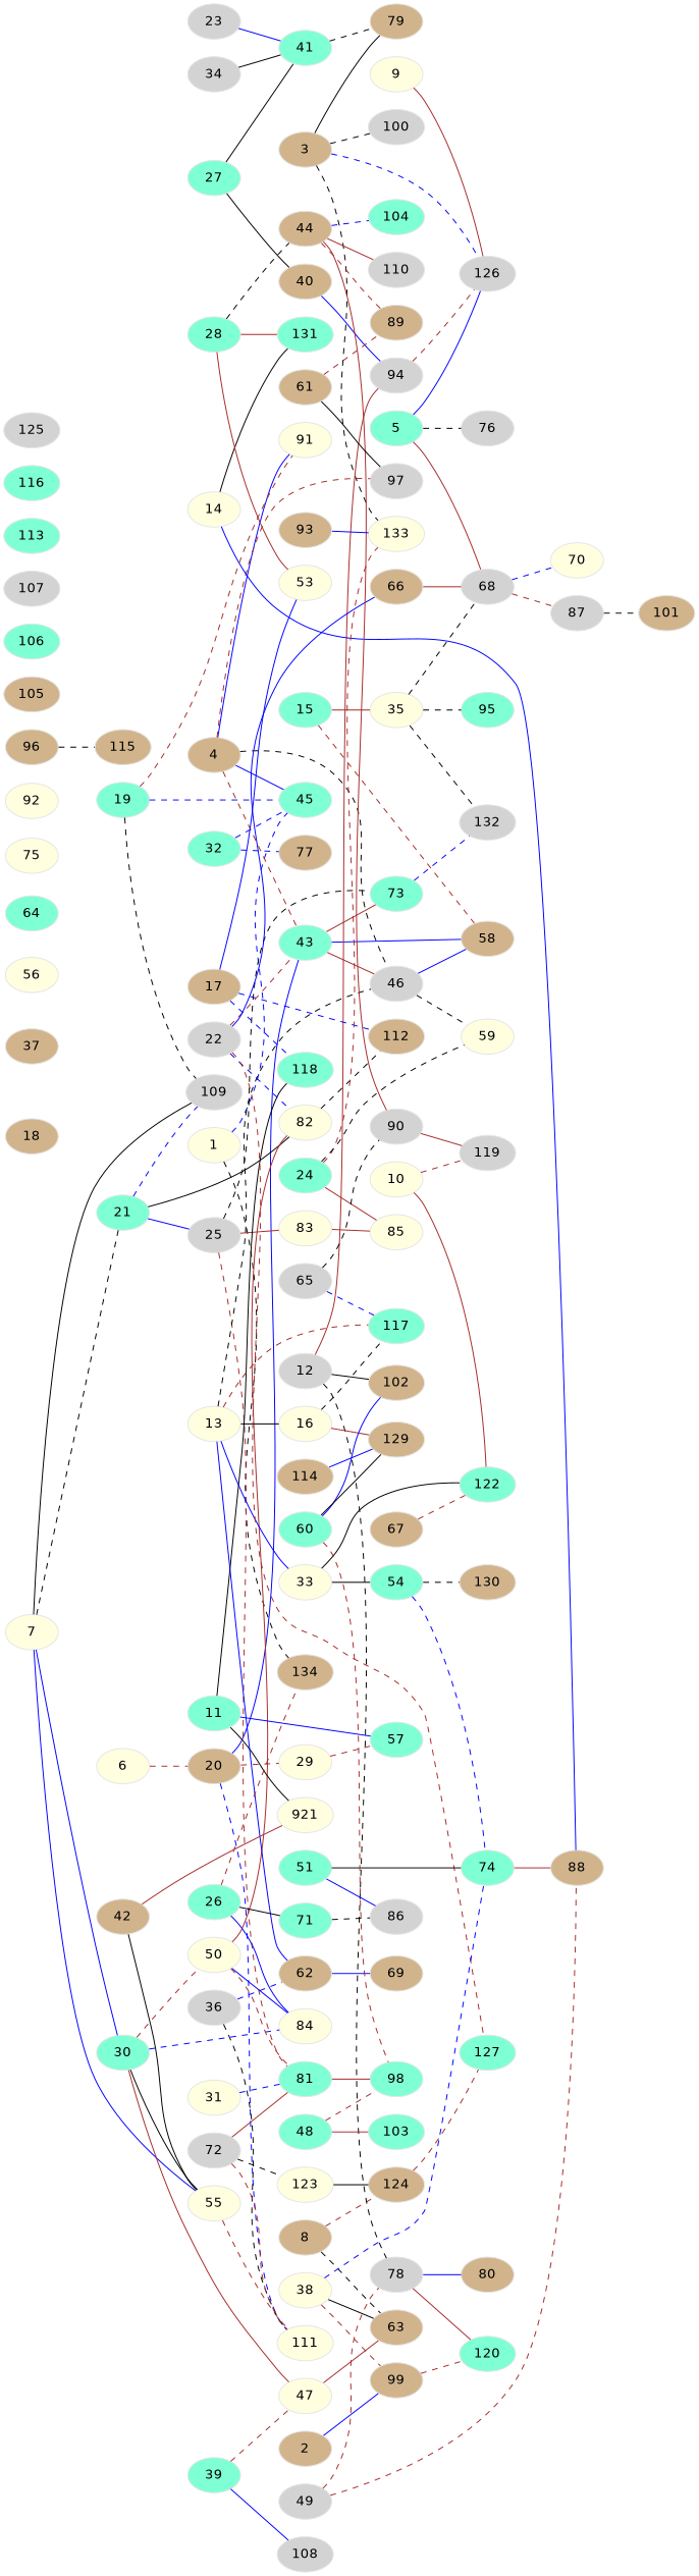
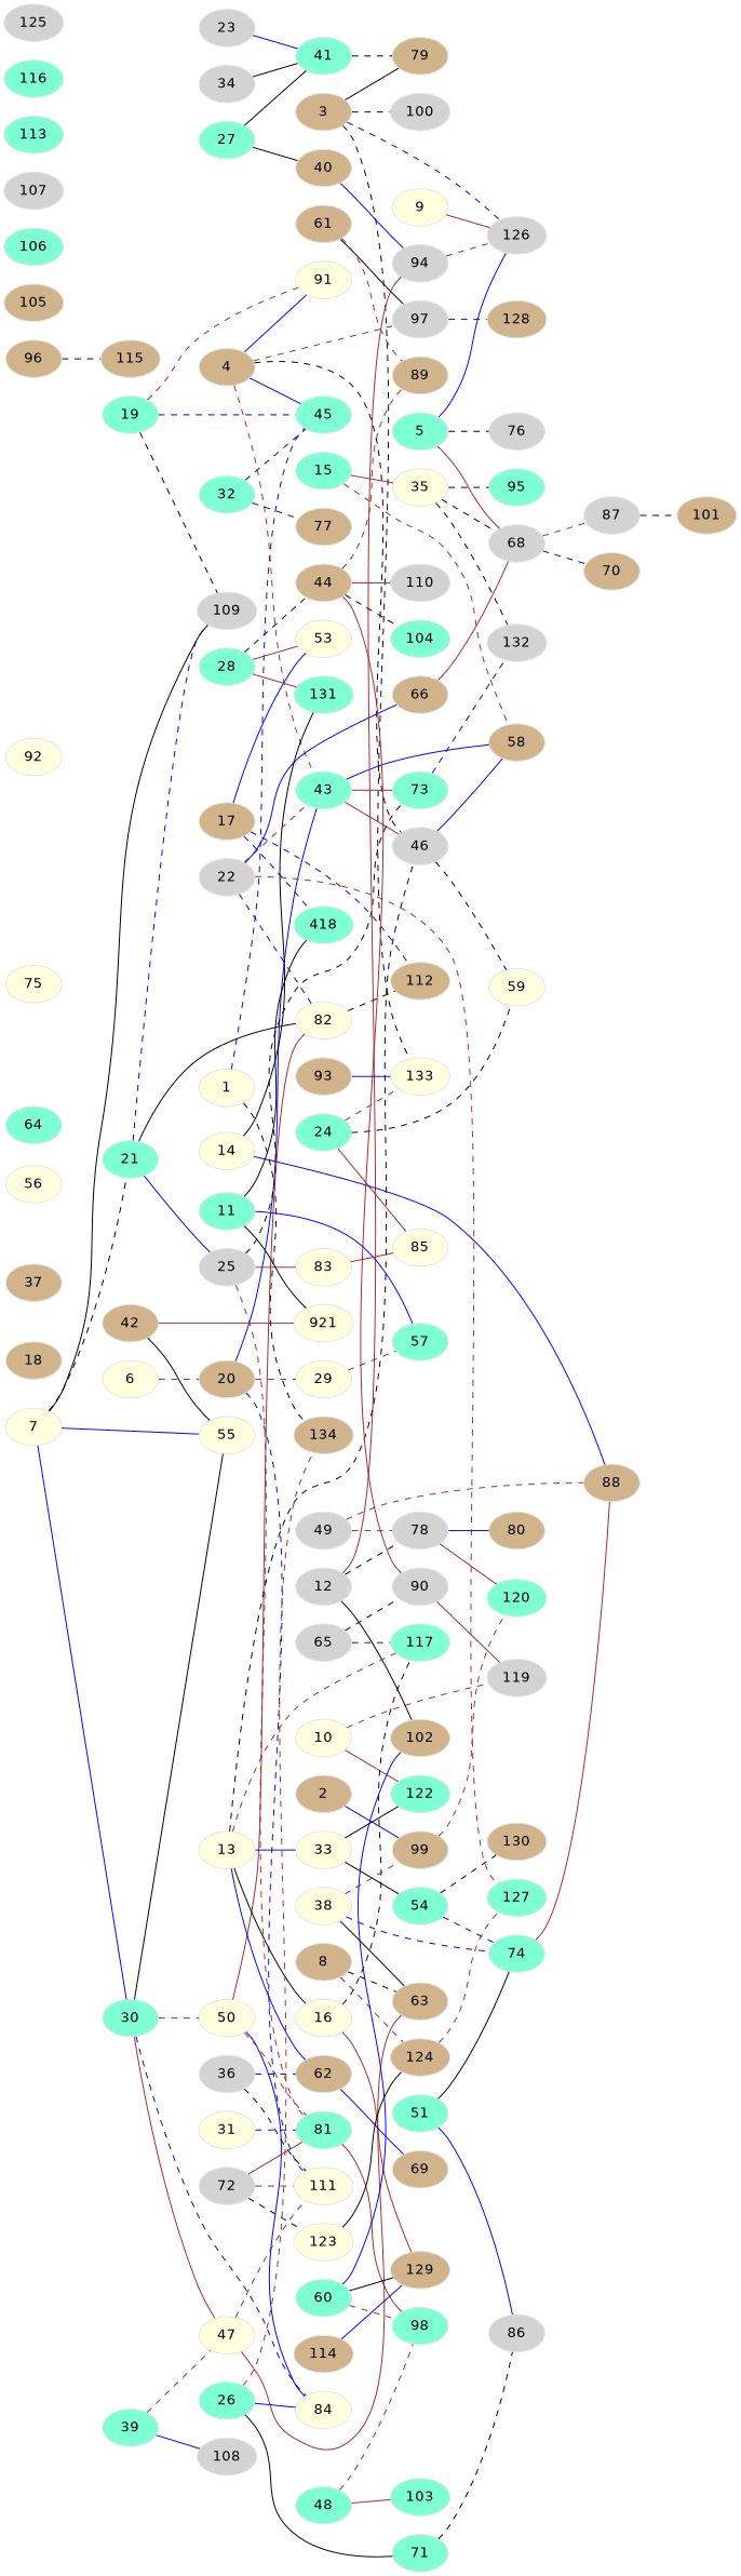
  graph {
    fontname="DejaVu Sans"
    rankdir=LR
    node [color=gray90 fillcolor=aquamarine fontname="DejaVu Sans" style=filled]
    edge [color=brown fontname="DejaVu Sans" style=dashed]
    1 [fillcolor=lightyellow]
    45
    134 [fillcolor=tan]
    2 [fillcolor=tan]
    99 [fillcolor=tan]
    120
    3 [fillcolor=tan]
    79 [fillcolor=tan]
    100 [fillcolor=lightgrey]
    126 [fillcolor=lightgrey]
    133 [fillcolor=lightyellow]
    4 [fillcolor=tan]
    43
    46 [fillcolor=lightgrey]
    91 [fillcolor=lightyellow]
    97 [fillcolor=lightgrey]
    58 [fillcolor=tan]
    73
    59 [fillcolor=lightyellow]
+   128 [fillcolor=tan]
    5
    68 [fillcolor=lightgrey]
    76 [fillcolor=lightgrey]
-   70 [fillcolor=lightyellow]
+   70 [fillcolor=tan]
    87 [fillcolor=lightgrey]
    6 [fillcolor=lightyellow]
    20 [fillcolor=tan]
    29 [fillcolor=lightyellow]
    111 [fillcolor=lightyellow]
    7 [fillcolor=lightyellow]
    21
    30
    55 [fillcolor=lightyellow]
    109 [fillcolor=lightgrey]
    25 [fillcolor=lightgrey]
    82 [fillcolor=lightyellow]
    84 [fillcolor=lightyellow]
    47 [fillcolor=lightyellow]
    50 [fillcolor=lightyellow]
    8 [fillcolor=tan]
    63 [fillcolor=tan]
    124 [fillcolor=tan]
    127
    9 [fillcolor=lightyellow]
    10 [fillcolor=lightyellow]
    119 [fillcolor=lightgrey]
    122
    11
    57
-   118
+   118 [label=418]
    n51 [fillcolor=lightyellow label=921]
    12 [fillcolor=lightgrey]
    78 [fillcolor=lightgrey]
    94 [fillcolor=lightgrey]
    102 [fillcolor=tan]
    80 [fillcolor=tan]
    13 [fillcolor=lightyellow]
    16 [fillcolor=lightyellow]
    33 [fillcolor=lightyellow]
    62 [fillcolor=tan]
    117
    129 [fillcolor=tan]
    54
    69 [fillcolor=tan]
    14 [fillcolor=lightyellow]
    88 [fillcolor=tan]
    131
    15
    35 [fillcolor=lightyellow]
    95
    132 [fillcolor=lightgrey]
    17 [fillcolor=tan]
    53 [fillcolor=lightyellow]
    112 [fillcolor=tan]
    18 [fillcolor=tan]
    19
    81
    83 [fillcolor=lightyellow]
    22 [fillcolor=lightgrey]
    66 [fillcolor=tan]
    23 [fillcolor=lightgrey]
    41
    24
    85 [fillcolor=lightyellow]
    98
    26
    71
    86 [fillcolor=lightgrey]
    27
    40 [fillcolor=tan]
    28
    44 [fillcolor=tan]
    89 [fillcolor=tan]
    90 [fillcolor=lightgrey]
    104
    110 [fillcolor=lightgrey]
    31 [fillcolor=lightyellow]
    32
    77 [fillcolor=tan]
    74
    130 [fillcolor=tan]
    34 [fillcolor=lightgrey]
    36 [fillcolor=lightgrey]
    37 [fillcolor=tan]
    38 [fillcolor=lightyellow]
    39
    108 [fillcolor=lightgrey]
    42 [fillcolor=tan]
    48
    103
    49 [fillcolor=lightgrey]
    51
    56 [fillcolor=lightyellow]
    60
    61 [fillcolor=tan]
    64
    65 [fillcolor=lightgrey]
-   67 [fillcolor=tan]
    101 [fillcolor=tan]
    72 [fillcolor=lightgrey]
    123 [fillcolor=lightyellow]
    75 [fillcolor=lightyellow]
    92 [fillcolor=lightyellow]
    93 [fillcolor=tan]
    96 [fillcolor=tan]
    115 [fillcolor=tan]
    105 [fillcolor=tan]
    106
    107 [fillcolor=lightgrey]
    113
    114 [fillcolor=tan]
    116
    125 [fillcolor=lightgrey]
    1 -- 45 [color=blue]
    1 -- 134 [color=black]
    2 -- 99 [color=blue style=solid]
    99 -- 120
    3 -- 79 [color=black style=solid]
    3 -- 100 [color=black]
    3 -- 126 [color=blue]
    3 -- 133 [color=black]
    4 -- 45 [color=blue style=solid]
    4 -- 43
    4 -- 46 [color=black]
    4 -- 91 [color=blue style=solid]
    4 -- 97
    43 -- 46 [style=solid]
    43 -- 58 [color=blue style=solid]
    43 -- 73 [style=solid]
    46 -- 58 [color=blue style=solid]
    46 -- 59 [color=black]
+   97 -- 128 [color=blue]
    73 -- 132 [color=blue]
    5 -- 126 [color=blue style=solid]
    5 -- 68 [style=solid]
    5 -- 76 [color=black]
    68 -- 70 [color=blue]
    68 -- 87
    87 -- 101 [color=black]
    6 -- 20
    20 -- 43 [color=blue style=solid]
    20 -- 29
    20 -- 111 [color=blue]
    29 -- 57
    7 -- 21 [color=black]
    7 -- 30 [color=blue style=solid]
    7 -- 55 [color=blue style=solid]
    7 -- 109 [color=black style=solid]
    21 -- 109 [color=blue]
    21 -- 25 [color=blue style=solid]
    21 -- 82 [color=black style=solid]
    30 -- 55 [color=black style=solid]
    30 -- 84 [color=blue]
    30 -- 47 [style=solid]
    30 -- 50
-   55 -- 111
+   47 -- 111
    25 -- 73 [color=black]
    25 -- 81
    25 -- 83 [style=solid]
    82 -- 112 [color=black]
    47 -- 63 [style=solid]
    50 -- 82 [style=solid]
    50 -- 84 [color=blue style=solid]
    50 -- 81
    8 -- 63 [color=black]
    8 -- 124
    124 -- 127
    9 -- 126 [style=solid]
    10 -- 119
    10 -- 122 [style=solid]
    11 -- 57 [color=blue style=solid]
    11 -- 118 [color=black style=solid]
    11 -- n51 [color=black style=solid]
    12 -- 78 [color=black]
    12 -- 94 [style=solid]
    12 -- 102 [color=black style=solid]
    78 -- 120 [style=solid]
    78 -- 80 [color=blue style=solid]
    94 -- 126
    13 -- 46 [color=black]
    13 -- 16 [color=black style=solid]
    13 -- 33 [color=blue style=solid]
    13 -- 62 [color=blue style=solid]
    13 -- 117
    16 -- 117 [color=black]
    16 -- 129 [style=solid]
    33 -- 122 [color=black style=solid]
    33 -- 54 [color=black style=solid]
    62 -- 69 [color=blue style=solid]
    54 -- 74 [color=blue]
    54 -- 130 [color=black]
    14 -- 88 [color=blue style=solid]
    14 -- 131 [color=black style=solid]
    15 -- 58
    15 -- 35 [style=solid]
    35 -- 68 [color=black]
    35 -- 95 [color=black]
    35 -- 132 [color=black]
    17 -- 118 [color=blue]
    17 -- 53 [color=blue style=solid]
    17 -- 112 [color=blue]
    19 -- 45 [color=blue]
    19 -- 91
    19 -- 109 [color=black]
    81 -- 98 [style=solid]
    83 -- 85 [style=solid]
    22 -- 43
    22 -- 82 [color=blue]
    22 -- 127
    22 -- 66 [color=blue style=solid]
    66 -- 68 [style=solid]
    23 -- 41 [color=blue style=solid]
    41 -- 79 [color=black]
    24 -- 133
    24 -- 59 [color=black]
    24 -- 85 [style=solid]
    26 -- 134
    26 -- 84 [color=blue style=solid]
    26 -- 71 [color=black style=solid]
    71 -- 86 [color=black]
    27 -- 41 [color=black style=solid]
    27 -- 40 [color=black style=solid]
    40 -- 94 [color=blue style=solid]
    28 -- 131 [style=solid]
    28 -- 53 [style=solid]
    28 -- 44 [color=black]
    44 -- 89
    44 -- 90 [style=solid]
-   44 -- 104 [color=blue]
+   44 -- 104 [color=black]
    44 -- 110 [style=solid]
    90 -- 119 [style=solid]
    31 -- 81 [color=blue]
    32 -- 45 [color=blue]
    32 -- 77 [color=blue]
    74 -- 88 [style=solid]
    34 -- 41 [color=black style=solid]
    36 -- 111 [color=black]
    36 -- 62 [color=blue]
    38 -- 99
    38 -- 63 [color=black style=solid]
    38 -- 74 [color=blue]
    39 -- 47
    39 -- 108 [color=blue style=solid]
    42 -- 55 [color=black style=solid]
    42 -- n51 [style=solid]
    48 -- 98
    48 -- 103 [style=solid]
    49 -- 78
    49 -- 88
    51 -- 86 [color=blue style=solid]
    51 -- 74 [color=black style=solid]
    60 -- 102 [color=blue style=solid]
    60 -- 129 [color=black style=solid]
    60 -- 98
    61 -- 97 [color=black style=solid]
    61 -- 89
    65 -- 117 [color=blue]
    65 -- 90 [color=black]
-   67 -- 122
    72 -- 111
    72 -- 81 [style=solid]
    72 -- 123 [color=black]
    123 -- 124 [color=black style=solid]
    93 -- 133 [color=blue style=solid]
    96 -- 115 [color=black]
    114 -- 129 [color=blue style=solid]
  }
